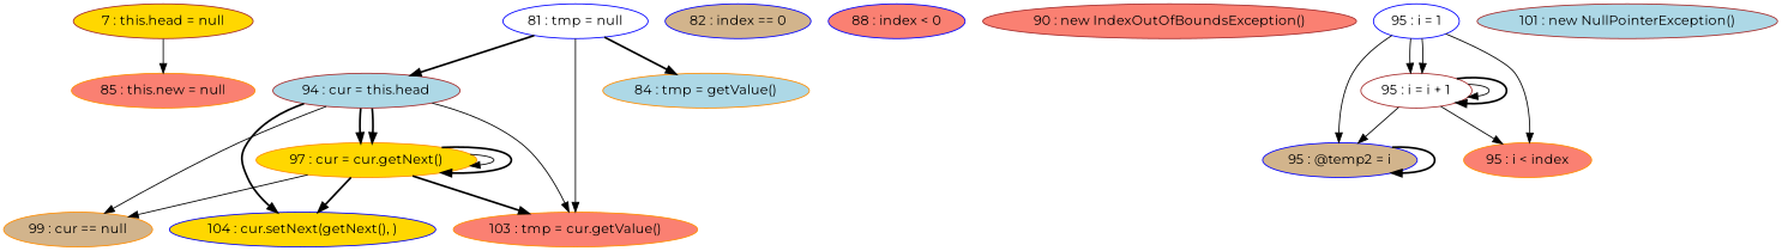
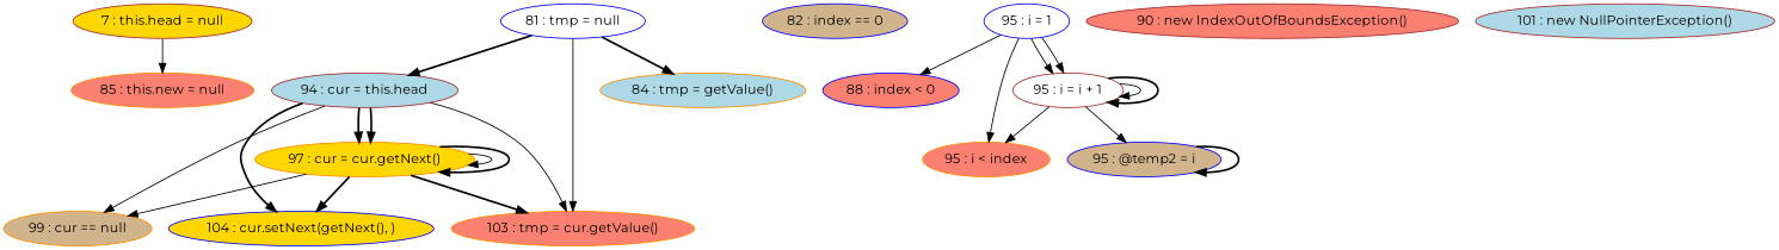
  digraph {
    fontname=Montserrat
    node [color=darkorange fillcolor=salmon fontname=Montserrat style=filled]
    edge [fontname=Montserrat style=solid]
    "7 : this.head = null" [color=brown fillcolor=gold]
    n2 [label="85 : this.new = null"]
    "94 : cur = this.head" [color=brown fillcolor=lightblue]
    "103 : tmp = cur.getValue()"
    "99 : cur == null" [fillcolor=tan]
    "97 : cur = cur.getNext()" [fillcolor=gold]
    "104 : cur.setNext(getNext(), )" [color=blue fillcolor=gold]
    "81 : tmp = null" [color=blue fillcolor=white]
    "84 : tmp = getValue()" [fillcolor=lightblue]
    "82 : index == 0" [color=blue fillcolor=tan]
    "88 : index < 0" [color=blue]
    "90 : new IndexOutOfBoundsException()" [color=brown]
    "95 : i = 1" [color=blue fillcolor=white]
    "95 : @temp2 = i" [color=blue fillcolor=tan]
    "95 : i < index"
    "95 : i = i + 1" [color=brown fillcolor=white]
    "101 : new NullPointerException()" [color=brown fillcolor=lightblue]
    "7 : this.head = null" -> n2
    "94 : cur = this.head" -> "103 : tmp = cur.getValue()"
    "94 : cur = this.head" -> "99 : cur == null"
    "94 : cur = this.head" -> "97 : cur = cur.getNext()" [style=bold]
    "94 : cur = this.head" -> "97 : cur = cur.getNext()" [style=bold]
    "94 : cur = this.head" -> "104 : cur.setNext(getNext(), )" [style=bold]
    "97 : cur = cur.getNext()" -> "103 : tmp = cur.getValue()" [style=bold]
    "97 : cur = cur.getNext()" -> "99 : cur == null"
    "97 : cur = cur.getNext()" -> "97 : cur = cur.getNext()"
    "97 : cur = cur.getNext()" -> "97 : cur = cur.getNext()" [style=bold]
    "97 : cur = cur.getNext()" -> "104 : cur.setNext(getNext(), )" [style=bold]
    "81 : tmp = null" -> "94 : cur = this.head" [style=bold]
    "81 : tmp = null" -> "103 : tmp = cur.getValue()"
    "81 : tmp = null" -> "84 : tmp = getValue()" [style=bold]
-   "95 : i = 1" -> "95 : @temp2 = i"
+   "95 : i = 1" -> "88 : index < 0"
    "95 : i = 1" -> "95 : i < index"
    "95 : i = 1" -> "95 : i = i + 1"
    "95 : i = 1" -> "95 : i = i + 1"
    "95 : @temp2 = i" -> "95 : @temp2 = i" [style=bold]
    "95 : i = i + 1" -> "95 : @temp2 = i"
    "95 : i = i + 1" -> "95 : i < index"
    "95 : i = i + 1" -> "95 : i = i + 1"
    "95 : i = i + 1" -> "95 : i = i + 1" [style=bold]
  }
